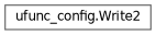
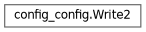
  digraph {
    rankdir=LR
-   n1 [color=grey40 fillcolor=white fontname=Helvetica fontsize=10 height=0.2 label="ufunc_config.Write2" shape=box style=filled width=0.4]
+   n1 [color=grey40 fillcolor=white fontname=Helvetica fontsize=10 height=0.2 label="config_config.Write2" shape=box style=filled width=0.4]
  }
